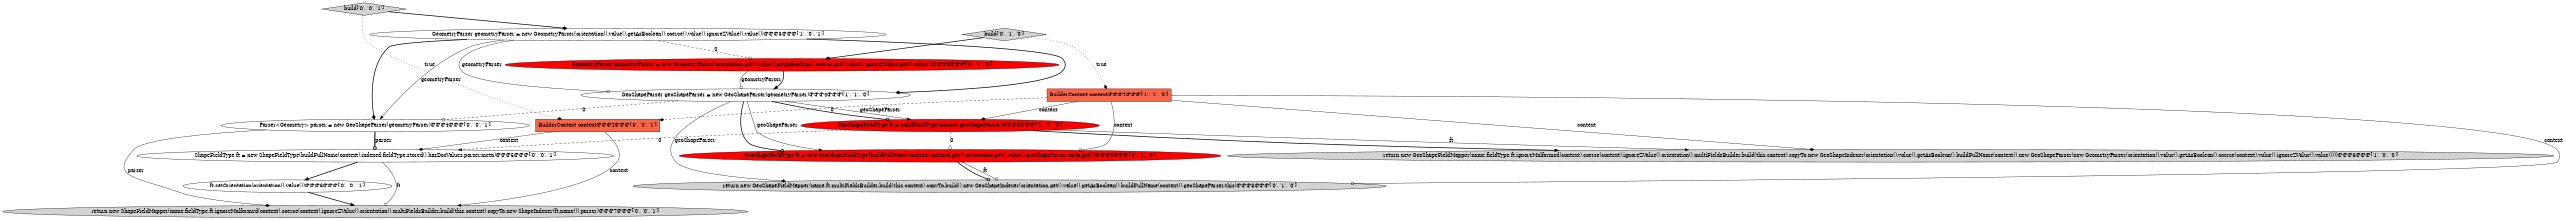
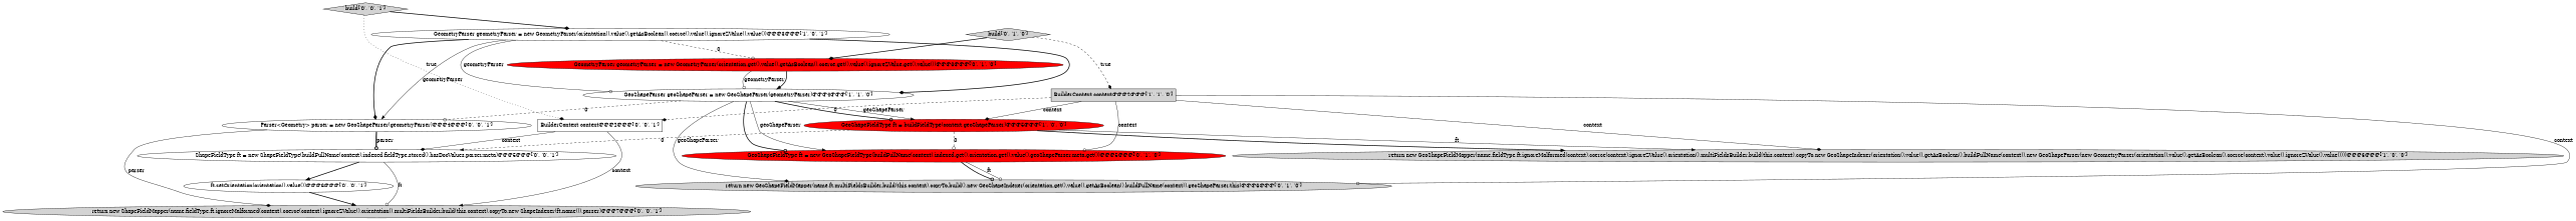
  digraph {
    node [fillcolor=white shape=ellipse style=filled]
    edge [arrowhead=odot style=solid]
    n1 [label="Parser<Geometry> parser = new GeoShapeParser(geometryParser)@@@4@@@['0', '0', '1']"]
    n2 [label="ShapeFieldType ft = new ShapeFieldType(buildFullName(context),indexed,fieldType.stored(),hasDocValues,parser,meta)@@@5@@@['0', '0', '1']"]
    n3 [fillcolor=lightgray label="return new ShapeFieldMapper(name,fieldType,ft,ignoreMalformed(context),coerce(context),ignoreZValue(),orientation(),multiFieldsBuilder.build(this,context),copyTo,new ShapeIndexer(ft.name()),parser)@@@7@@@['0', '0', '1']"]
    n4 [label="ft.setOrientation(orientation().value())@@@6@@@['0', '0', '1']"]
    n5 [fillcolor=lightgray label="build['0', '1', '0']" shape=diamond]
-   n6 [fillcolor=tomato label="BuilderContext context@@@2@@@['1', '1', '0']" shape=box]
+   n6 [fillcolor=lightgray label="BuilderContext context@@@2@@@['1', '1', '0']" shape=box]
    n7 [fillcolor=red label="GeometryParser geometryParser = new GeometryParser(orientation.get().value().getAsBoolean(),coerce.get().value(),ignoreZValue.get().value())@@@3@@@['0', '1', '0']"]
    n8 [fillcolor=lightgray label="return new GeoShapeFieldMapper(name,ft,multiFieldsBuilder.build(this,context),copyTo.build(),new GeoShapeIndexer(orientation.get().value().getAsBoolean(),buildFullName(context)),geoShapeParser,this)@@@6@@@['0', '1', '0']"]
    n9 [fillcolor=red label="GeoShapeFieldType ft = new GeoShapeFieldType(buildFullName(context),indexed.get(),orientation.get().value(),geoShapeParser,meta.get())@@@5@@@['0', '1', '0']"]
-   n10 [fillcolor=tomato label="BuilderContext context@@@2@@@['0', '0', '1']" shape=box]
+   n10 [label="BuilderContext context@@@2@@@['0', '0', '1']" shape=box]
    n11 [fillcolor=red label="GeoShapeFieldType ft = buildFieldType(context,geoShapeParser)@@@5@@@['1', '0', '0']"]
    n12 [fillcolor=lightgray label="return new GeoShapeFieldMapper(name,fieldType,ft,ignoreMalformed(context),coerce(context),ignoreZValue(),orientation(),multiFieldsBuilder.build(this,context),copyTo,new GeoShapeIndexer(orientation().value().getAsBoolean(),buildFullName(context)),new GeoShapeParser(new GeometryParser(orientation().value().getAsBoolean(),coerce(context).value(),ignoreZValue().value())))@@@6@@@['1', '0', '0']"]
    n13 [label="GeoShapeParser geoShapeParser = new GeoShapeParser(geometryParser)@@@4@@@['1', '1', '0']"]
    n14 [label="GeometryParser geometryParser = new GeometryParser(orientation().value().getAsBoolean(),coerce().value(),ignoreZValue().value())@@@3@@@['1', '0', '1']"]
    n15 [fillcolor=lightgray label="build['0', '0', '1']" shape=diamond]
    n1 -> n2 [style=bold]
    n1 -> n2 [label=parser]
    n1 -> n3 [arrowhead=diamond label=parser]
    n2 -> n3 [label=ft]
    n2 -> n4 [arrowhead=normal style=bold]
    n4 -> n3 [arrowhead=normal style=bold]
-   n5 -> n6 [arrowhead=diamond label=true style=dotted]
+   n5 -> n6 [arrowhead=diamond label=true style=dashed]
    n5 -> n7 [arrowhead=diamond style=bold]
    n6 -> n8 [label=context]
    n6 -> n9 [label=context]
    n6 -> n10 [arrowhead=diamond label=0 style=dashed]
    n6 -> n11 [arrowhead=diamond label=context]
    n6 -> n12 [arrowhead=diamond label=context]
    n7 -> n13 [label=geometryParser]
    n7 -> n13 [arrowhead=normal style=bold]
    n9 -> n8 [label=ft]
    n9 -> n8 [style=bold]
    n10 -> n2 [arrowhead=diamond label=context]
    n10 -> n3 [arrowhead=normal label=context]
    n11 -> n2 [arrowhead=normal label=0 style=dashed]
    n11 -> n9 [label=0 style=dashed]
    n11 -> n12 [arrowhead=normal label=ft]
    n11 -> n12 [arrowhead=normal style=bold]
    n13 -> n1 [label=0 style=dashed]
    n13 -> n8 [arrowhead=diamond label=geoShapeParser]
    n13 -> n9 [style=bold]
    n13 -> n9 [arrowhead=normal label=geoShapeParser]
    n13 -> n11 [arrowhead=normal label=geoShapeParser]
    n13 -> n11 [style=bold]
    n14 -> n1 [arrowhead=diamond style=bold]
    n14 -> n1 [arrowhead=normal label=geometryParser]
    n14 -> n7 [label=0 style=dashed]
    n14 -> n13 [label=geometryParser]
    n14 -> n13 [arrowhead=diamond style=bold]
    n15 -> n10 [arrowhead=diamond label=true style=dotted]
    n15 -> n14 [arrowhead=diamond style=bold]
  }
